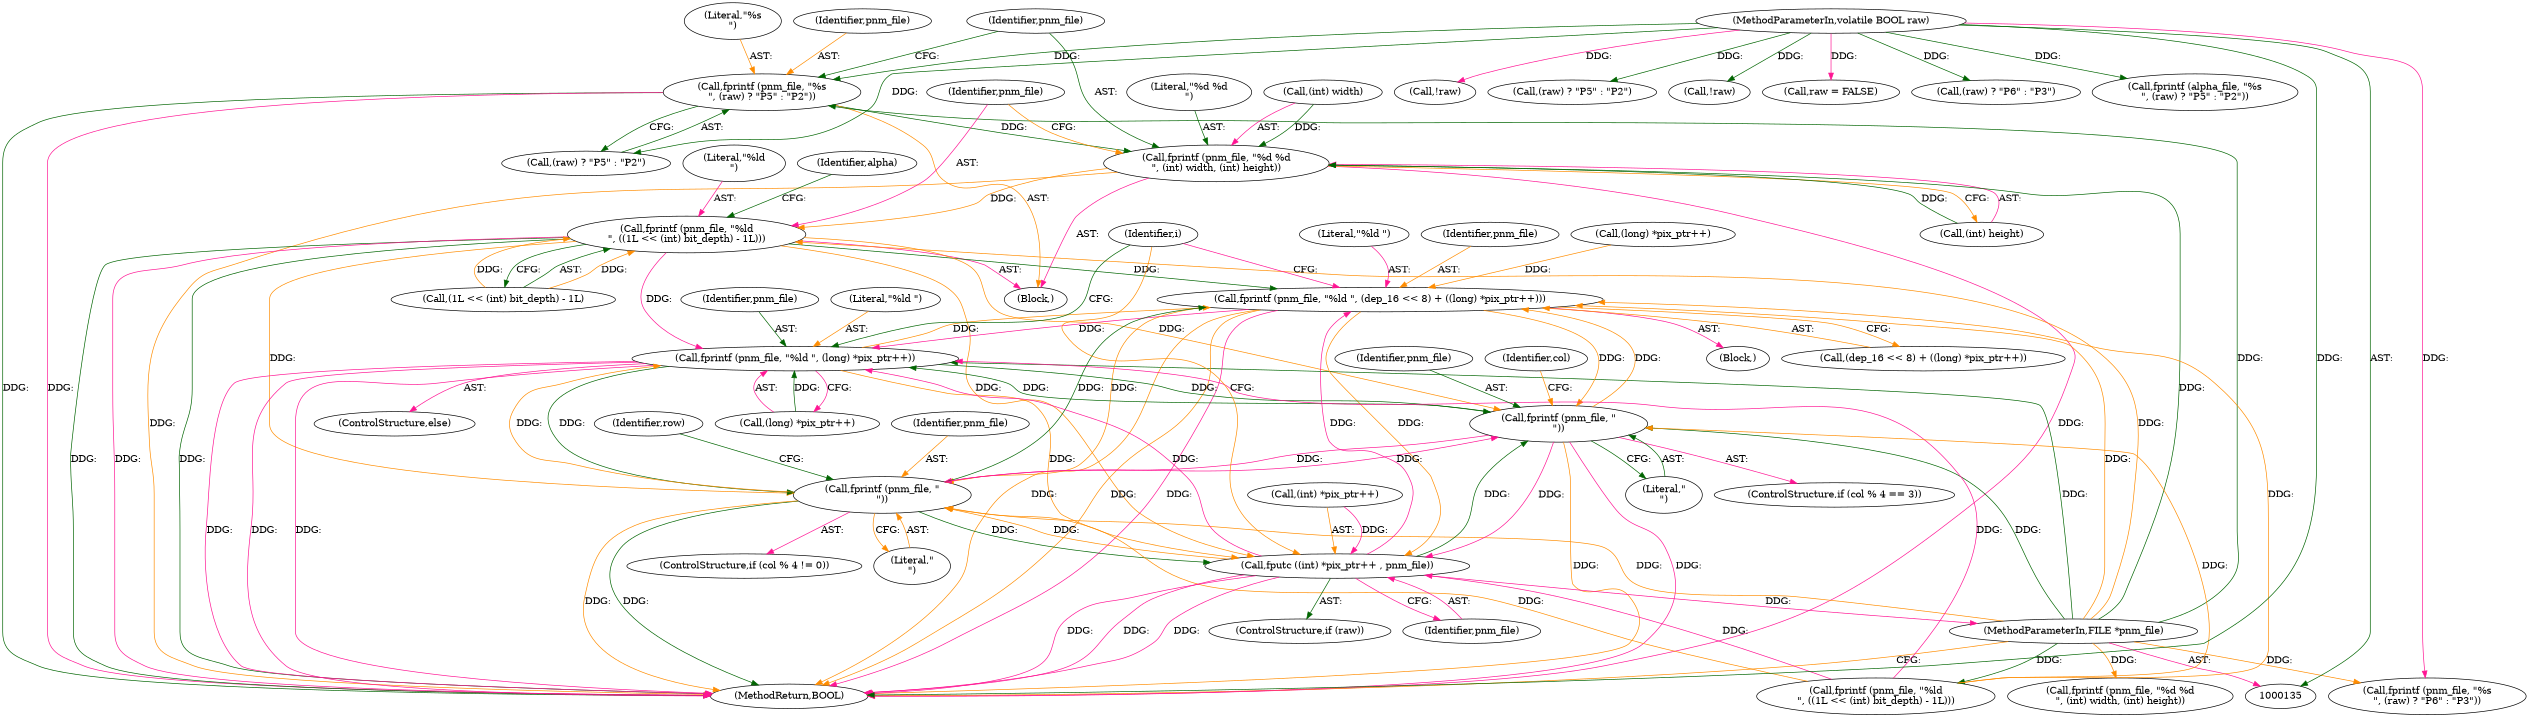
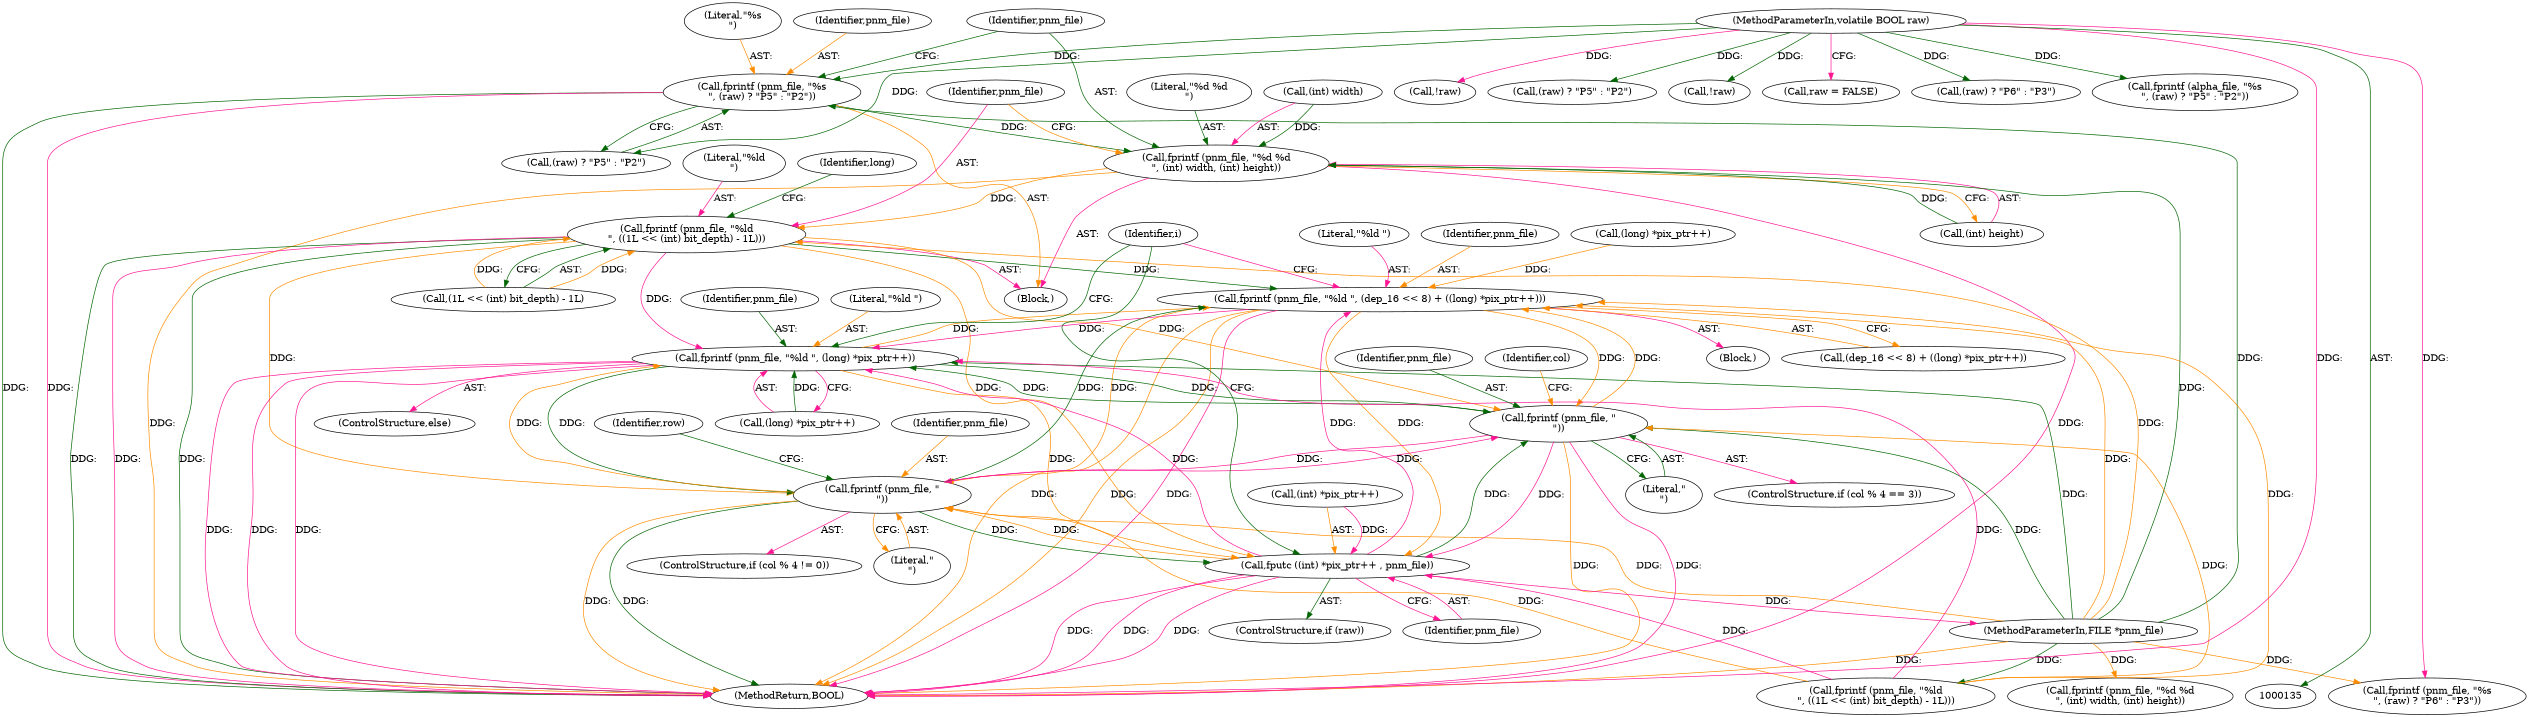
  digraph {
    edge [color=darkorange]
    n1 [label="(Call,fprintf (pnm_file, \"%s\n\", (raw) ? \"P5\" : \"P2\"))"]
    n2 [label="(Call,fprintf (pnm_file, \"%d %d\n\", (int) width, (int) height))"]
    n3 [label="(Call,(raw) ? \"P5\" : \"P2\")"]
    n4 [label="(Block,)"]
    n5 [label="(MethodReturn,BOOL)"]
    n6 [label="(Call,fprintf (pnm_file, \"%ld\n\", ((1L << (int) bit_depth) - 1L)))"]
    n7 [label="(Call,(int) height)"]
    n8 [label="(MethodParameterIn,FILE *pnm_file)"]
    n9 [label="(Call,fprintf (pnm_file, \"%ld \", (dep_16 << 8) + ((long) *pix_ptr++)))"]
    n10 [label="(Call,fprintf (pnm_file, \"%ld \", (long) *pix_ptr++))"]
    n11 [label="(Call,fprintf (pnm_file, \"\n\"))"]
    n12 [label="(Call,fprintf (pnm_file, \"\n\"))"]
    n13 [label="(Call,fprintf (pnm_file, \"%d %d\n\", (int) width, (int) height))"]
    n14 [label="(Call,fprintf (pnm_file, \"%ld\n\", ((1L << (int) bit_depth) - 1L)))"]
    n15 [label="(Call,fprintf (pnm_file, \"%s\n\", (raw) ? \"P6\" : \"P3\"))"]
    1000135
    n17 [label="(Call,fputc ((int) *pix_ptr++ , pnm_file))"]
    n18 [label="(Call,(1L << (int) bit_depth) - 1L)"]
    n19 [label="(Identifier,pnm_file)"]
    n20 [label="(ControlStructure,if (raw))"]
    n21 [label="(Block,)"]
    n22 [label="(Call,(dep_16 << 8) + ((long) *pix_ptr++))"]
    n23 [label="(Call,(long) *pix_ptr++)"]
    n24 [label="(ControlStructure,else)"]
    n25 [label="(Literal,\"\n\")"]
    n26 [label="(ControlStructure,if (col % 4 == 3))"]
    n27 [label="(Literal,\"\n\")"]
    n28 [label="(ControlStructure,if (col % 4 != 0))"]
    n29 [label="(MethodParameterIn,volatile BOOL raw)"]
    n30 [label="(Call,!raw)"]
    n31 [label="(Call,(raw) ? \"P5\" : \"P2\")"]
    n32 [label="(Call,!raw)"]
    n33 [label="(Call,raw = FALSE)"]
    n34 [label="(Call,(raw) ? \"P6\" : \"P3\")"]
    n35 [label="(Call,fprintf (alpha_file, \"%s\n\", (raw) ? \"P5\" : \"P2\"))"]
    n36 [label="(Identifier,pnm_file)"]
-   n37 [label="(Identifier,alpha)"]
+   n37 [label="(Identifier,long)"]
    n38 [label="(Call,(long) *pix_ptr++)"]
    n39 [label="(Identifier,row)"]
    n40 [label="(Call,(int) width)"]
    n41 [label="(Literal,\"%ld \")"]
    n42 [label="(Call,(int) *pix_ptr++)"]
    n43 [label="(Identifier,pnm_file)"]
    n44 [label="(Identifier,pnm_file)"]
    n45 [label="(Identifier,col)"]
    n46 [label="(Identifier,i)"]
    n47 [label="(Identifier,pnm_file)"]
    n48 [label="(Identifier,pnm_file)"]
    n49 [label="(Literal,\"%s\n\")"]
    n50 [label="(Literal,\"%ld \")"]
    n51 [label="(Literal,\"%d %d\n\")"]
    n52 [label="(Identifier,pnm_file)"]
    n53 [label="(Literal,\"%ld\n\")"]
    n54 [label="(Identifier,pnm_file)"]
    n1 -> n2 [color=darkgreen label="DDG: "]
    n1 -> n3 [color=darkgreen label="CFG: "]
    n1 -> n4 [label="AST: "]
    n1 -> n5 [color=darkgreen label="DDG: "]
    n1 -> n5 [color=deeppink label="DDG: "]
    n2 -> n4 [color=deeppink label="AST: "]
    n2 -> n5 [color=deeppink label="DDG: "]
    n2 -> n5 [label="DDG: "]
    n2 -> n6 [label="DDG: "]
    n2 -> n7 [label="CFG: "]
    n3 -> n1 [color=darkgreen label="AST: "]
    n6 -> n4 [color=deeppink label="AST: "]
    n6 -> n5 [color=darkgreen label="DDG: "]
    n6 -> n5 [color=deeppink label="DDG: "]
    n6 -> n5 [color=darkgreen label="DDG: "]
    n6 -> n9 [color=darkgreen label="DDG: "]
    n6 -> n10 [color=deeppink label="DDG: "]
    n6 -> n11 [label="DDG: "]
    n6 -> n12 [label="DDG: "]
    n6 -> n17 [label="DDG: "]
    n6 -> n18 [color=darkgreen label="CFG: "]
    n7 -> n2 [color=deeppink label="AST: "]
    n7 -> n2 [color=darkgreen label="DDG: "]
    n8 -> n1 [color=darkgreen label="DDG: "]
    n8 -> n2 [color=darkgreen label="DDG: "]
-   n8 -> n5 [label="CFG: "]
+   n8 -> n5 [label="DDG: "]
    n8 -> n6 [label="DDG: "]
    n8 -> n9 [label="DDG: "]
    n8 -> n10 [color=darkgreen label="DDG: "]
    n8 -> n11 [color=darkgreen label="DDG: "]
    n8 -> n12 [label="DDG: "]
    n8 -> n13 [label="DDG: "]
    n8 -> n14 [color=darkgreen label="DDG: "]
    n8 -> n15 [label="DDG: "]
-   n8 -> 1000135 [color=deeppink label="AST: "]
    n9 -> n5 [label="DDG: "]
    n9 -> n5 [label="DDG: "]
    n9 -> n5 [color=deeppink label="DDG: "]
    n9 -> n10 [color=deeppink label="DDG: "]
    n9 -> n11 [label="DDG: "]
    n9 -> n12 [label="DDG: "]
    n9 -> n17 [label="DDG: "]
    n9 -> n21 [color=deeppink label="AST: "]
    n9 -> n22 [label="CFG: "]
    n10 -> n5 [color=deeppink label="DDG: "]
    n10 -> n5 [color=deeppink label="DDG: "]
    n10 -> n5 [color=deeppink label="DDG: "]
    n10 -> n9 [label="DDG: "]
    n10 -> n11 [color=darkgreen label="DDG: "]
    n10 -> n12 [color=darkgreen label="DDG: "]
    n10 -> n17 [label="DDG: "]
    n10 -> n23 [color=deeppink label="CFG: "]
    n10 -> n24 [color=deeppink label="AST: "]
    n11 -> n5 [label="DDG: "]
    n11 -> n5 [color=deeppink label="DDG: "]
    n11 -> n9 [label="DDG: "]
    n11 -> n10 [color=darkgreen label="DDG: "]
    n11 -> n12 [color=deeppink label="DDG: "]
    n11 -> n17 [color=deeppink label="DDG: "]
    n11 -> n25 [color=darkgreen label="CFG: "]
    n11 -> n26 [color=deeppink label="AST: "]
    n12 -> n5 [color=darkgreen label="DDG: "]
    n12 -> n5 [label="DDG: "]
    n12 -> n9 [color=darkgreen label="DDG: "]
    n12 -> n10 [label="DDG: "]
    n12 -> n11 [color=deeppink label="DDG: "]
    n12 -> n17 [color=darkgreen label="DDG: "]
    n12 -> n27 [label="CFG: "]
    n12 -> n28 [color=deeppink label="AST: "]
    n14 -> n9 [label="DDG: "]
    n14 -> n10 [color=deeppink label="DDG: "]
    n14 -> n11 [label="DDG: "]
    n14 -> n12 [label="DDG: "]
    n14 -> n17 [color=deeppink label="DDG: "]
    n17 -> n5 [color=deeppink label="DDG: "]
    n17 -> n5 [color=deeppink label="DDG: "]
    n17 -> n5 [color=deeppink label="DDG: "]
    n17 -> n8 [color=deeppink label="DDG: "]
    n17 -> n9 [color=deeppink label="DDG: "]
    n17 -> n10 [color=deeppink label="DDG: "]
    n17 -> n11 [color=darkgreen label="DDG: "]
    n17 -> n12 [label="DDG: "]
    n17 -> n19 [color=deeppink label="CFG: "]
    n17 -> n20 [color=darkgreen label="AST: "]
    n18 -> n6 [color=darkgreen label="AST: "]
    n18 -> n6 [label="DDG: "]
    n18 -> n6 [label="DDG: "]
    n19 -> n17 [color=deeppink label="AST: "]
    n22 -> n9 [label="AST: "]
    n23 -> n10 [color=deeppink label="AST: "]
    n23 -> n10 [color=darkgreen label="DDG: "]
    n25 -> n11 [color=darkgreen label="AST: "]
    n27 -> n12 [label="AST: "]
    n29 -> n1 [color=darkgreen label="DDG: "]
    n29 -> n3 [color=darkgreen label="DDG: "]
-   n29 -> n5 [color=darkgreen label="DDG: "]
+   n29 -> n5 [color=deeppink label="DDG: "]
    n29 -> n15 [color=deeppink label="DDG: "]
    n29 -> 1000135 [color=darkgreen label="AST: "]
    n29 -> n30 [color=deeppink label="DDG: "]
    n29 -> n31 [color=darkgreen label="DDG: "]
    n29 -> n32 [color=darkgreen label="DDG: "]
-   n29 -> n33 [color=deeppink label="DDG: "]
+   n29 -> n33 [color=deeppink label="CFG: "]
    n29 -> n34 [color=darkgreen label="DDG: "]
    n29 -> n35 [color=darkgreen label="DDG: "]
    n36 -> n1 [color=darkgreen label="CFG: "]
    n36 -> n2 [color=darkgreen label="AST: "]
    n37 -> n6 [color=darkgreen label="CFG: "]
    n38 -> n9 [label="DDG: "]
    n39 -> n12 [color=darkgreen label="CFG: "]
    n40 -> n2 [color=deeppink label="AST: "]
    n40 -> n2 [color=darkgreen label="DDG: "]
    n41 -> n9 [color=deeppink label="AST: "]
    n42 -> n17 [label="AST: "]
    n42 -> n17 [color=deeppink label="DDG: "]
    n43 -> n1 [label="AST: "]
    n44 -> n2 [label="CFG: "]
    n44 -> n6 [color=deeppink label="AST: "]
    n45 -> n11 [label="CFG: "]
    n46 -> n9 [color=deeppink label="CFG: "]
    n46 -> n10 [color=darkgreen label="CFG: "]
-   n46 -> n17 [label="CFG: "]
+   n46 -> n17 [color=darkgreen label="CFG: "]
    n47 -> n9 [label="AST: "]
    n48 -> n10 [color=darkgreen label="AST: "]
    n49 -> n1 [label="AST: "]
    n50 -> n10 [label="AST: "]
    n51 -> n2 [color=darkgreen label="AST: "]
    n52 -> n12 [label="AST: "]
    n53 -> n6 [color=deeppink label="AST: "]
    n54 -> n11 [color=darkgreen label="AST: "]
  }
